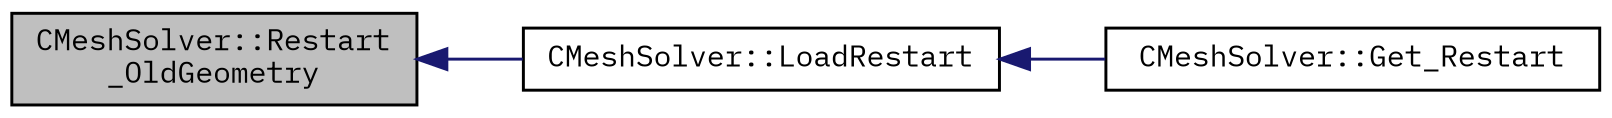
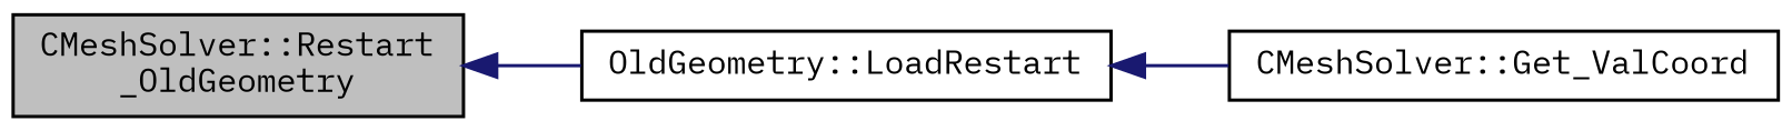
  digraph {
    fontname="IBM Plex Mono"
    rankdir=LR
    node [color=black fillcolor=white fontname="IBM Plex Mono" fontsize=10 shape=record style=filled]
    edge [color=midnightblue dir=back fontname="IBM Plex Mono" fontsize=10 labelfontname=Helvetica labelfontsize=10 style=solid]
    n1 [fillcolor=grey75 fontcolor=black height=0.2 label="CMeshSolver::Restart\l_OldGeometry" width=0.4]
-   n2 [height=0.2 label="CMeshSolver::LoadRestart" width=0.4]
-   n3 [height=0.2 label="CMeshSolver::Get_Restart" width=0.4]
+   n2 [height=0.2 label="OldGeometry::LoadRestart" width=0.4]
+   n3 [height=0.2 label="CMeshSolver::Get_ValCoord" width=0.4]
    n1 -> n2
    n2 -> n3
  }
